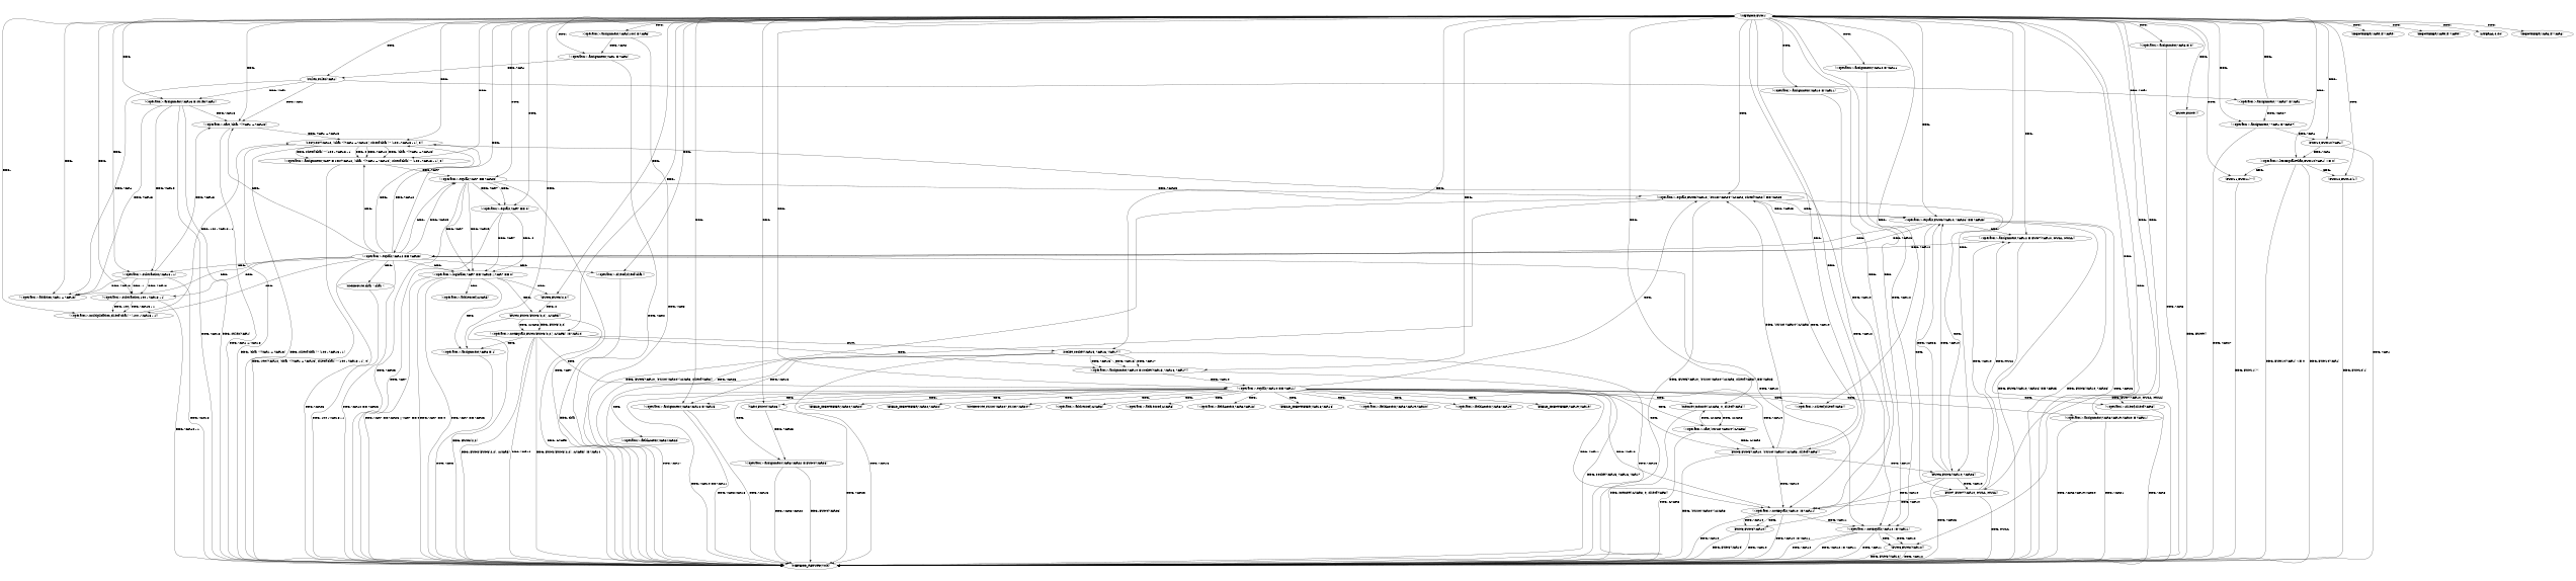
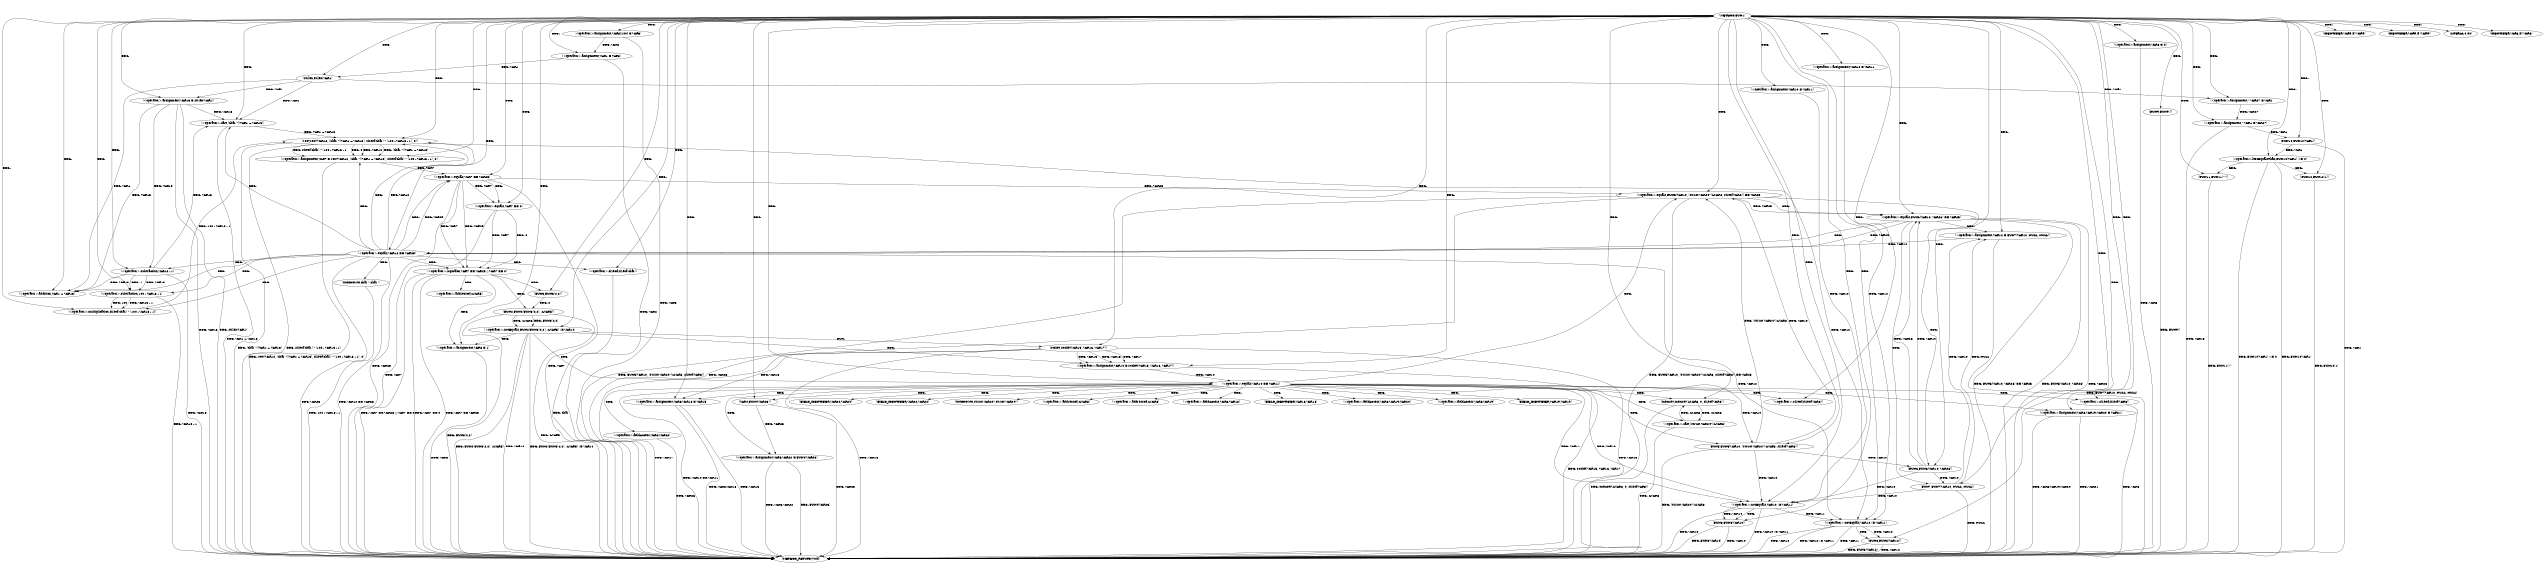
  digraph {
    n1 [label="(METHOD,FUN1)"]
    n2 [label="(<operator>.assignment,VAR2[100] = VAR3)"]
    n3 [label="(<operator>.assignment,VAR1 = VAR2)"]
    n4 [label="(<operator>.assignment,VAR6 = 0)"]
    n5 [label="(<operator>.assignment,VAR10 = VAR11)"]
    n6 [label="(<operator>.assignment,VAR12 = VAR11)"]
    n7 [label="(<operator>.assignment,VAR13 = strlen(VAR1))"]
    n8 [label="(strlen,strlen(VAR1))"]
    n9 [label="(<operator>.notEquals,FUN2(FUN3(2,2), &VAR5) != VAR14)"]
    n10 [label="(FUN3,FUN3(2,2))"]
    n11 [label="(<operator>.assignment,VAR6 = 1)"]
    n12 [label="(<operator>.assignment,VAR10 = socket(VAR15, VAR16, VAR17))"]
    n13 [label="(socket,socket(VAR15, VAR16, VAR17))"]
    n14 [label="(<operator>.equals,VAR10 == VAR11)"]
    n15 [label="(memset,memset(&VAR8, 0, sizeof(VAR8)))"]
    n16 [label="(<operator>.sizeOf,sizeof(VAR8))"]
    n17 [label="(<operator>.assignment,VAR8.VAR18 = VAR15)"]
    n18 [label="(<operator>.assignment,VAR8.VAR19.VAR20 = VAR21)"]
    n19 [label="(VAR4,FUN4(VAR23))"]
    n20 [label="(<operator>.equals,FUN5(VAR10, (struct VAR24*)&VAR8, sizeof(VAR8)) == VAR25)"]
    n21 [label="(FUN5,FUN5(VAR10, (struct VAR24*)&VAR8, sizeof(VAR8)))"]
    n22 [label="(<operator>.sizeOf,sizeof(VAR8))"]
    n23 [label="(<operator>.equals,FUN6(VAR10, VAR26) == VAR25)"]
    n24 [label="(FUN6,FUN6(VAR10, VAR26))"]
    n25 [label="(<operator>.assignment,VAR12 = FUN7(VAR10, NULL, NULL))"]
    n26 [label="(FUN7,FUN7(VAR10, NULL, NULL))"]
    n27 [label="(<operator>.equals,VAR12 == VAR25)"]
    n28 [label="(<operator>.assignment,VAR7 = recv(VAR12, (char *)(VAR1 + VAR13), sizeof(char) * (100 - VAR13 - 1), 0))"]
    n29 [label="(recv,recv(VAR12, (char *)(VAR1 + VAR13), sizeof(char) * (100 - VAR13 - 1), 0))"]
    n30 [label="(<operator>.cast,(char *)(VAR1 + VAR13))"]
    n31 [label="(<operator>.addition,VAR1 + VAR13)"]
    n32 [label="(<operator>.multiplication,sizeof(char) * (100 - VAR13 - 1))"]
    n33 [label="(<operator>.sizeOf,sizeof(char))"]
    n34 [label="(<operator>.subtraction,100 - VAR13 - 1)"]
    n35 [label="(<operator>.subtraction,VAR13 - 1)"]
    n36 [label="(<operator>.equals,VAR7 == VAR25)"]
    n37 [label="(<operator>.equals,VAR7 == 0)"]
    n38 [label="(IDENTIFIER,VAR9,if (VAR9))"]
    n39 [label="(IDENTIFIER,VAR9,if (VAR9))"]
    n40 [label="(LITERAL,0,do)"]
    n41 [label="(<operator>.notEquals,VAR10 != VAR11)"]
    n42 [label="(FUN8,FUN8(VAR10))"]
    n43 [label="(<operator>.notEquals,VAR12 != VAR11)"]
    n44 [label="(FUN8,FUN8(VAR12))"]
    n45 [label="(IDENTIFIER,VAR6,if (VAR6))"]
    n46 [label="(FUN9,FUN9())"]
    n47 [label="(<operator>.assignment,* VAR27 = VAR1)"]
    n48 [label="(<operator>.assignment,* VAR1 = VAR27)"]
    n49 [label="(<operator>.lessEqualsThan,FUN10(VAR1) <= 0)"]
    n50 [label="(FUN10,FUN10(VAR1))"]
    n51 [label="(FUN11,FUN11(\"\"))"]
    n52 [label="(FUN12,FUN12(1))"]
    n53 [label="(METHOD_RETURN,void)"]
    n54 [label="(FUN2,FUN2(FUN3(2,2), &VAR5))"]
    n55 [label="(<operator>.assignment,VAR8.VAR22 = FUN4(VAR23))"]
    n56 [label="(<operator>.cast,(struct VAR24*)&VAR8)"]
    n57 [label="(<operator>.addressOf,&VAR8)"]
    n58 [label="(<operator>.fieldAccess,VAR8.VAR18)"]
    n59 [label="(FIELD_IDENTIFIER,VAR18,VAR18)"]
    n60 [label="(<operator>.fieldAccess,VAR8.VAR19.VAR20)"]
    n61 [label="(<operator>.fieldAccess,VAR8.VAR19)"]
    n62 [label="(FIELD_IDENTIFIER,VAR19,VAR19)"]
    n63 [label="(FIELD_IDENTIFIER,VAR20,VAR20)"]
    n64 [label="(<operator>.fieldAccess,VAR8.VAR22)"]
    n65 [label="(FIELD_IDENTIFIER,VAR22,VAR22)"]
    n66 [label="(UNKNOWN,struct VAR24*,struct VAR24*)"]
    n67 [label="(<operator>.addressOf,&VAR8)"]
    n68 [label="(<operator>.logicalOr,VAR7 == VAR25 || VAR7 == 0)"]
    n69 [label="(UNKNOWN,char *,char *)"]
    n70 [label="(<operator>.addressOf,&VAR5)"]
    n1 -> n2 [label="DDG: "]
    n1 -> n3 [label="DDG: "]
    n1 -> n4 [label="DDG: "]
    n1 -> n5 [label="DDG: "]
    n1 -> n6 [label="DDG: "]
    n1 -> n7 [label="DDG: "]
    n1 -> n8 [label="DDG: "]
    n1 -> n9 [label="DDG: "]
    n1 -> n10 [label="DDG: "]
    n1 -> n11 [label="DDG: "]
    n1 -> n12 [label="DDG: "]
    n1 -> n13 [label="DDG: "]
    n1 -> n14 [label="DDG: "]
    n1 -> n15 [label="DDG: "]
    n1 -> n16 [label="DDG: "]
    n1 -> n17 [label="DDG: "]
    n1 -> n18 [label="DDG: "]
    n1 -> n19 [label="DDG: "]
    n1 -> n20 [label="DDG: "]
    n1 -> n21 [label="DDG: "]
    n1 -> n22 [label="DDG: "]
    n1 -> n23 [label="DDG: "]
    n1 -> n24 [label="DDG: "]
    n1 -> n25 [label="DDG: "]
    n1 -> n26 [label="DDG: "]
    n1 -> n27 [label="DDG: "]
    n1 -> n28 [label="DDG: "]
    n1 -> n29 [label="DDG: "]
    n1 -> n30 [label="DDG: "]
    n1 -> n31 [label="DDG: "]
    n1 -> n32 [label="DDG: "]
    n1 -> n33 [label="DDG: "]
    n1 -> n34 [label="DDG: "]
    n1 -> n35 [label="DDG: "]
    n1 -> n36 [label="DDG: "]
    n1 -> n37 [label="DDG: "]
    n1 -> n38 [label="DDG: "]
    n1 -> n39 [label="DDG: "]
    n1 -> n40 [label="DDG: "]
    n1 -> n41 [label="DDG: "]
    n1 -> n42 [label="DDG: "]
    n1 -> n43 [label="DDG: "]
    n1 -> n44 [label="DDG: "]
    n1 -> n45 [label="DDG: "]
    n1 -> n46 [label="DDG: "]
-   n47 -> n1 [label="DDG: "]
+   n1 -> n47 [label="DDG: "]
    n1 -> n48 [label="DDG: "]
    n1 -> n49 [label="DDG: "]
    n1 -> n50 [label="DDG: "]
    n1 -> n51 [label="DDG: "]
    n1 -> n52 [label="DDG: "]
    n2 -> n3 [label="DDG: VAR2"]
    n2 -> n53 [label="DDG: VAR3"]
    n3 -> n8 [label="DDG: VAR1"]
    n3 -> n53 [label="DDG: VAR2"]
    n4 -> n53 [label="DDG: VAR6"]
    n5 -> n41 [label="DDG: VAR10"]
    n6 -> n43 [label="DDG: VAR12"]
    n7 -> n30 [label="DDG: VAR13"]
    n7 -> n31 [label="DDG: VAR13"]
    n7 -> n35 [label="DDG: VAR13"]
    n7 -> n53 [label="DDG: strlen(VAR1)"]
    n7 -> n53 [label="DDG: VAR13"]
    n8 -> n7 [label="DDG: VAR1"]
    n8 -> n30 [label="DDG: VAR1"]
    n8 -> n31 [label="DDG: VAR1"]
    n8 -> n47 [label="DDG: VAR1"]
    n9 -> n11 [label="CDG: "]
    n9 -> n12 [label="CDG: "]
    n9 -> n13 [label="FUN: "]
    n9 -> n14 [label="CDG: "]
    n9 -> n53 [label="DDG: VAR14"]
    n9 -> n53 [label="DDG: FUN2(FUN3(2,2), &VAR5) != VAR14"]
    n9 -> n53 [label="DDG: FUN2(FUN3(2,2), &VAR5)"]
    n10 -> n54 [label="DDG: 2"]
    n11 -> n53 [label="DDG: VAR6"]
    n12 -> n14 [label="DDG: VAR10"]
    n12 -> n53 [label="DDG: socket(VAR15, VAR16, VAR17)"]
    n13 -> n12 [label="DDG: VAR15"]
    n13 -> n12 [label="DDG: VAR16"]
    n13 -> n12 [label="DDG: VAR17"]
    n13 -> n17 [label="DDG: VAR15"]
    n13 -> n53 [label="DDG: VAR15"]
    n13 -> n53 [label="DDG: VAR16"]
    n13 -> n53 [label="DDG: VAR17"]
    n14 -> n15 [label="CDG: "]
    n14 -> n16 [label="CDG: "]
    n14 -> n17 [label="CDG: "]
    n14 -> n18 [label="CDG: "]
    n14 -> n19 [label="CDG: "]
    n14 -> n20 [label="CDG: "]
    n14 -> n21 [label="DDG: VAR10"]
    n14 -> n21 [label="CDG: "]
    n14 -> n22 [label="CDG: "]
    n14 -> n41 [label="DDG: VAR10"]
    n14 -> n41 [label="DDG: VAR11"]
    n14 -> n53 [label="DDG: VAR10 == VAR11"]
    n14 -> n55 [label="CDG: "]
    n14 -> n56 [label="CDG: "]
    n14 -> n57 [label="CDG: "]
    n14 -> n58 [label="CDG: "]
    n14 -> n59 [label="CDG: "]
    n14 -> n60 [label="CDG: "]
    n14 -> n61 [label="CDG: "]
    n14 -> n62 [label="CDG: "]
    n14 -> n63 [label="CDG: "]
    n14 -> n64 [label="CDG: "]
    n14 -> n65 [label="CDG: "]
    n14 -> n66 [label="CDG: "]
    n14 -> n67 [label="CDG: "]
    n15 -> n53 [label="DDG: memset(&VAR8, 0, sizeof(VAR8))"]
    n15 -> n56 [label="DDG: &VAR8"]
    n17 -> n53 [label="DDG: VAR8.VAR18"]
    n17 -> n53 [label="DDG: VAR15"]
    n18 -> n53 [label="DDG: VAR8.VAR19.VAR20"]
    n18 -> n53 [label="DDG: VAR21"]
    n19 -> n53 [label="DDG: VAR23"]
    n19 -> n55 [label="DDG: VAR23"]
    n20 -> n23 [label="DDG: VAR25"]
    n20 -> n23 [label="CDG: "]
    n20 -> n24 [label="CDG: "]
    n20 -> n53 [label="DDG: FUN5(VAR10, (struct VAR24*)&VAR8, sizeof(VAR8)) == VAR25"]
    n20 -> n53 [label="DDG: FUN5(VAR10, (struct VAR24*)&VAR8, sizeof(VAR8))"]
    n20 -> n53 [label="DDG: VAR25"]
    n21 -> n20 [label="DDG: VAR10"]
    n21 -> n20 [label="DDG: (struct VAR24*)&VAR8"]
    n21 -> n24 [label="DDG: VAR10"]
    n21 -> n41 [label="DDG: VAR10"]
    n21 -> n53 [label="DDG: (struct VAR24*)&VAR8"]
    n22 -> n53 [label="DDG: VAR8"]
    n23 -> n25 [label="CDG: "]
    n23 -> n26 [label="CDG: "]
    n23 -> n27 [label="DDG: VAR25"]
    n23 -> n27 [label="CDG: "]
    n23 -> n53 [label="DDG: FUN6(VAR10, VAR26)"]
    n23 -> n53 [label="DDG: VAR25"]
    n23 -> n53 [label="DDG: FUN6(VAR10, VAR26) == VAR25"]
    n24 -> n23 [label="DDG: VAR10"]
    n24 -> n23 [label="DDG: VAR26"]
    n24 -> n26 [label="DDG: VAR10"]
    n24 -> n41 [label="DDG: VAR10"]
-   n24 -> n53 [label="DDG: VAR26"]
+   n64 -> n53 [label="DDG: VAR26"]
    n25 -> n27 [label="DDG: VAR12"]
    n25 -> n53 [label="DDG: FUN7(VAR10, NULL, NULL)"]
    n26 -> n25 [label="DDG: VAR10"]
    n26 -> n25 [label="DDG: NULL"]
    n26 -> n41 [label="DDG: VAR10"]
    n26 -> n53 [label="DDG: NULL"]
    n27 -> n28 [label="CDG: "]
    n27 -> n29 [label="DDG: VAR12"]
    n27 -> n29 [label="CDG: "]
    n27 -> n30 [label="CDG: "]
    n27 -> n31 [label="CDG: "]
    n27 -> n32 [label="CDG: "]
    n27 -> n33 [label="CDG: "]
    n27 -> n34 [label="CDG: "]
    n27 -> n35 [label="CDG: "]
    n27 -> n36 [label="DDG: VAR25"]
    n27 -> n36 [label="CDG: "]
    n27 -> n43 [label="DDG: VAR12"]
    n27 -> n53 [label="DDG: VAR25"]
    n27 -> n53 [label="DDG: VAR12 == VAR25"]
    n27 -> n68 [label="CDG: "]
    n27 -> n69 [label="CDG: "]
    n28 -> n36 [label="DDG: VAR7"]
    n28 -> n53 [label="DDG: recv(VAR12, (char *)(VAR1 + VAR13), sizeof(char) * (100 - VAR13 - 1), 0)"]
    n29 -> n28 [label="DDG: VAR12"]
    n29 -> n28 [label="DDG: (char *)(VAR1 + VAR13)"]
    n29 -> n28 [label="DDG: sizeof(char) * (100 - VAR13 - 1)"]
    n29 -> n28 [label="DDG: 0"]
    n29 -> n43 [label="DDG: VAR12"]
    n29 -> n53 [label="DDG: (char *)(VAR1 + VAR13)"]
    n29 -> n53 [label="DDG: sizeof(char) * (100 - VAR13 - 1)"]
    n30 -> n29 [label="DDG: VAR1 + VAR13"]
    n30 -> n53 [label="DDG: VAR1 + VAR13"]
    n32 -> n29 [label="DDG: 100 - VAR13 - 1"]
    n33 -> n53 [label="DDG: char"]
    n34 -> n32 [label="DDG: 100"]
    n34 -> n32 [label="DDG: VAR13 - 1"]
    n34 -> n53 [label="DDG: VAR13 - 1"]
    n35 -> n30 [label="DDG: VAR13"]
    n35 -> n31 [label="DDG: VAR13"]
    n35 -> n34 [label="DDG: VAR13"]
    n35 -> n34 [label="DDG: 1"]
    n35 -> n53 [label="DDG: VAR13"]
    n36 -> n20 [label="DDG: VAR25"]
    n36 -> n37 [label="DDG: VAR7"]
    n36 -> n37 [label="CDG: "]
    n36 -> n53 [label="DDG: VAR25"]
    n36 -> n53 [label="DDG: VAR7"]
    n36 -> n68 [label="DDG: VAR7"]
    n36 -> n68 [label="DDG: VAR25"]
    n37 -> n53 [label="DDG: VAR7"]
    n37 -> n68 [label="DDG: VAR7"]
    n37 -> n68 [label="DDG: 0"]
    n41 -> n42 [label="DDG: VAR10"]
    n41 -> n42 [label="CDG: "]
    n41 -> n43 [label="DDG: VAR11"]
    n41 -> n53 [label="DDG: VAR10 != VAR11"]
    n41 -> n53 [label="DDG: VAR10"]
    n42 -> n53 [label="DDG: VAR10"]
    n42 -> n53 [label="DDG: FUN8(VAR10)"]
    n43 -> n44 [label="DDG: VAR12"]
    n43 -> n44 [label="CDG: "]
    n43 -> n53 [label="DDG: VAR12 != VAR11"]
    n43 -> n53 [label="DDG: VAR11"]
    n43 -> n53 [label="DDG: VAR12"]
    n44 -> n53 [label="DDG: FUN8(VAR12)"]
    n44 -> n53 [label="DDG: VAR12"]
    n46 -> n53 [label="DDG: FUN9()"]
    n47 -> n48 [label="DDG: VAR27"]
    n48 -> n50 [label="DDG: VAR1"]
-   n48 -> n53 [label="DDG: VAR27"]
+   n48 -> n53 [label="DDG: VAR15"]
    n49 -> n51 [label="CDG: "]
    n49 -> n52 [label="CDG: "]
    n49 -> n53 [label="DDG: FUN10(VAR1) <= 0"]
    n49 -> n53 [label="DDG: FUN10(VAR1)"]
    n50 -> n49 [label="DDG: VAR1"]
    n50 -> n53 [label="DDG: VAR1"]
    n51 -> n53 [label="DDG: FUN11(\"\")"]
    n52 -> n53 [label="DDG: FUN12(1)"]
    n54 -> n9 [label="DDG: FUN3(2,2)"]
    n54 -> n9 [label="DDG: &VAR5"]
    n54 -> n53 [label="DDG: &VAR5"]
    n54 -> n53 [label="DDG: FUN3(2,2)"]
    n55 -> n53 [label="DDG: FUN4(VAR23)"]
    n55 -> n53 [label="DDG: VAR8.VAR22"]
    n56 -> n15 [label="DDG: &VAR8"]
-   n56 -> n21 [label="DDG: &VAR8"]
    n56 -> n53 [label="DDG: &VAR8"]
    n68 -> n10 [label="CDG: "]
    n68 -> n11 [label="CDG: "]
    n68 -> n53 [label="DDG: VAR7 == VAR25"]
    n68 -> n53 [label="DDG: VAR7 == VAR25 || VAR7 == 0"]
    n68 -> n53 [label="DDG: VAR7 == 0"]
    n68 -> n54 [label="CDG: "]
    n68 -> n70 [label="CDG: "]
    n69 -> n53 [label="DDG: 100 - VAR13 - 1"]
  }
